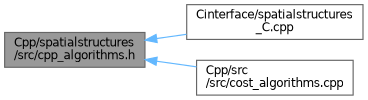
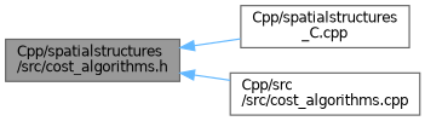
  digraph {
    rankdir=LR
    node [color=grey40 fillcolor=white fontname=Helvetica fontsize=10 shape=box style=filled]
    edge [color=steelblue1 dir=back fontname=Helvetica fontsize=10 labelfontname=Helvetica labelfontsize=10 style=solid]
-   n1 [color=gray40 fillcolor=grey60 fontcolor=black height=0.2 label="Cpp/spatialstructures\l/src/cpp_algorithms.h" width=0.4]
-   n2 [height=0.2 label="Cinterface/spatialstructures\l_C.cpp" width=0.4]
+   n1 [color=gray40 fillcolor=grey60 fontcolor=black height=0.2 label="Cpp/spatialstructures\l/src/cost_algorithms.h" width=0.4]
+   n2 [height=0.2 label="Cpp/spatialstructures\l_C.cpp" width=0.4]
    n3 [height=0.2 label="Cpp/src\l/src/cost_algorithms.cpp" width=0.4]
    n1 -> n2
    n1 -> n3
  }
